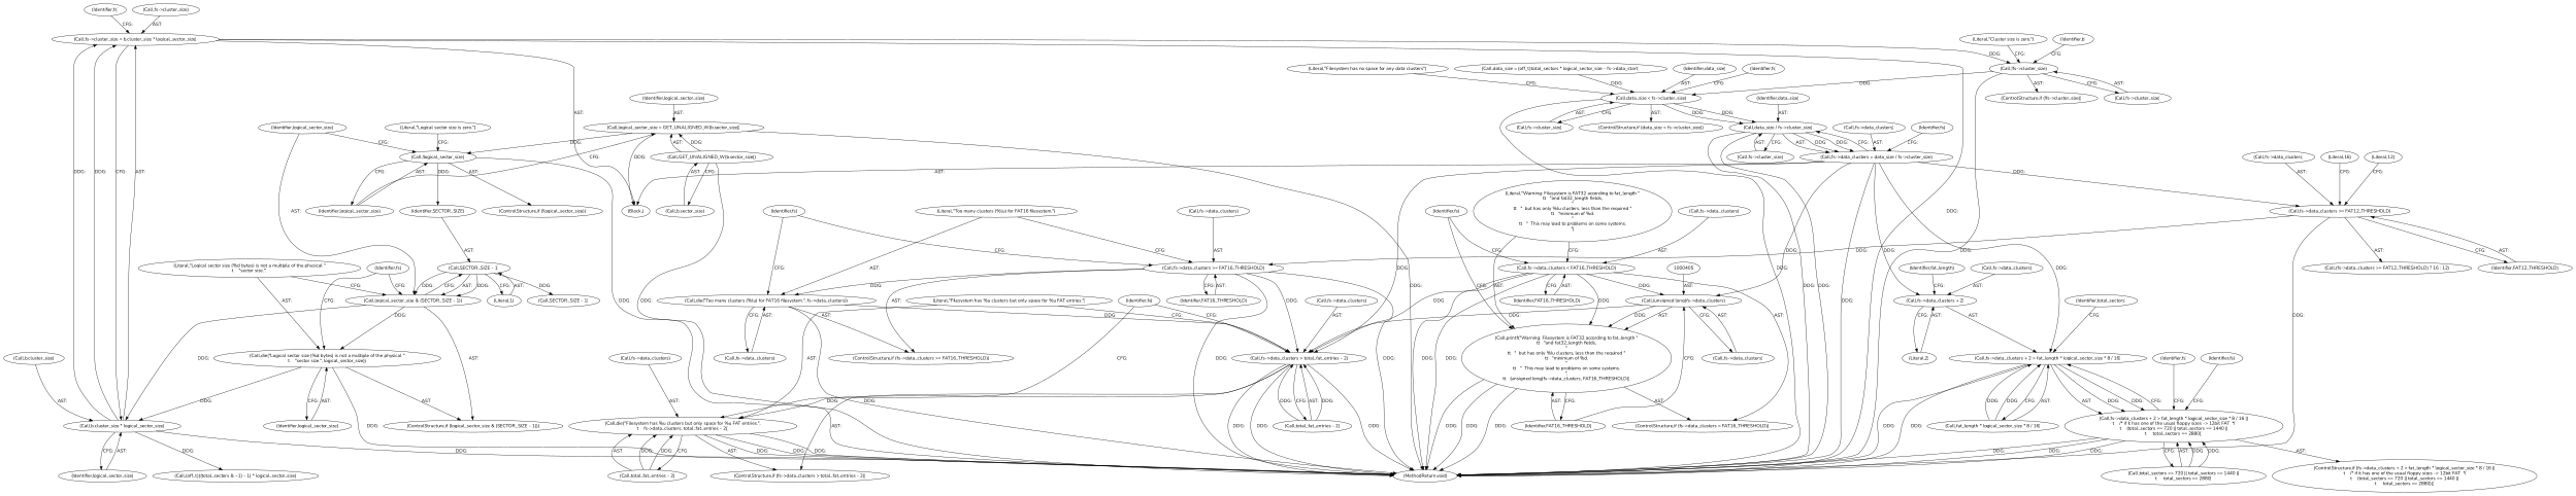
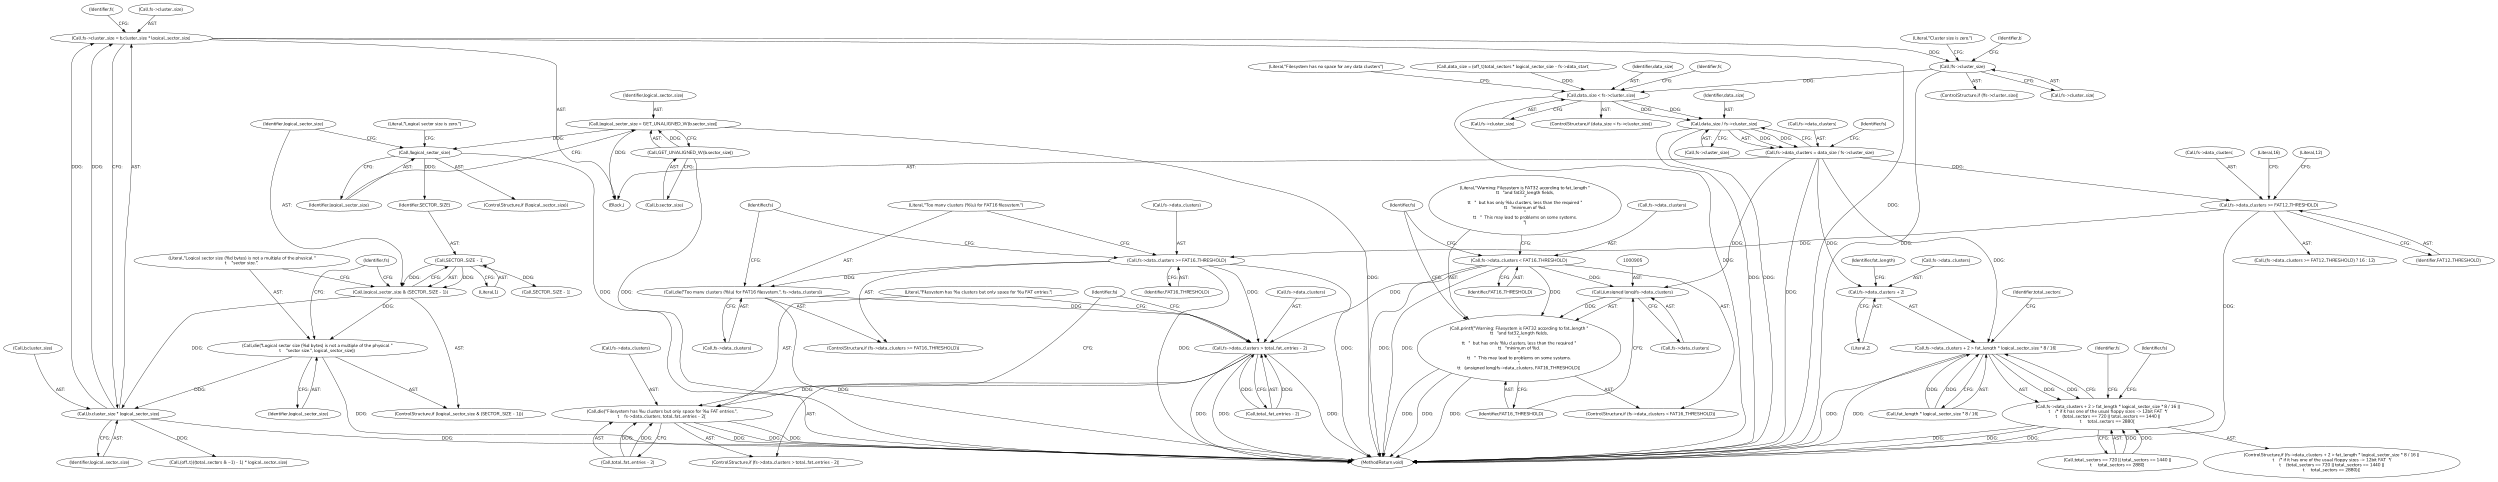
  digraph {
    fontname=Nunito
    node [fontname=Nunito]
    edge [fontname=Nunito]
    n1 [label="(Call,fs->cluster_size = b.cluster_size * logical_sector_size)"]
    n2 [label="(Call,b.cluster_size * logical_sector_size)"]
    n3 [label="(Call,!fs->cluster_size)"]
    n4 [label="(MethodReturn,void)"]
    n5 [label="(Block,)"]
    n6 [label="(Call,(off_t)((total_sectors & ~1) - 1) * logical_sector_size)"]
    n7 [label="(Identifier,logical_sector_size)"]
    n8 [label="(Call,data_size < fs->cluster_size)"]
    n9 [label="(ControlStructure,if (!fs->cluster_size))"]
    n10 [label="(Call,fs->cluster_size)"]
    n11 [label="(Call,logical_sector_size & (SECTOR_SIZE - 1))"]
    n12 [label="(Call,SECTOR_SIZE - 1)"]
    n13 [label="(Call,die(\"Logical sector size (%d bytes) is not a multiple of the physical \"\n\t    \"sector size.\", logical_sector_size))"]
    n14 [label="(ControlStructure,if (logical_sector_size & (SECTOR_SIZE - 1)))"]
    n15 [label="(Literal,1)"]
    n16 [label="(Call,SECTOR_SIZE - 1)"]
    n17 [label="(Identifier,logical_sector_size)"]
    n18 [label="(Call,!logical_sector_size)"]
    n19 [label="(Identifier,logical_sector_size)"]
    n20 [label="(ControlStructure,if (!logical_sector_size))"]
    n21 [label="(Identifier,SECTOR_SIZE)"]
    n22 [label="(Call,logical_sector_size = GET_UNALIGNED_W(b.sector_size))"]
    n23 [label="(Call,GET_UNALIGNED_W(b.sector_size))"]
    n24 [label="(Call,b.sector_size)"]
    n25 [label="(Call,data_size / fs->cluster_size)"]
    n26 [label="(ControlStructure,if (data_size < fs->cluster_size))"]
    n27 [label="(Call,fs->cluster_size)"]
    n28 [label="(Call,fs->data_clusters = data_size / fs->cluster_size)"]
    n29 [label="(Call,fs->cluster_size)"]
    n30 [label="(Call,fs->data_clusters > total_fat_entries - 2)"]
    n31 [label="(Call,fs->data_clusters >= FAT12_THRESHOLD)"]
    n32 [label="(Call,fs->data_clusters + 2 > fat_length * logical_sector_size * 8 / 16)"]
    n33 [label="(Call,fs->data_clusters + 2)"]
    n34 [label="(Call,(unsigned long)fs->data_clusters)"]
    n35 [label="(Call,fs->data_clusters < FAT16_THRESHOLD)"]
    n36 [label="(Call,printf(\"Warning: Filesystem is FAT32 according to fat_length \"\n\t\t   \"and fat32_length fields,\n\"\n\t\t   \"  but has only %lu clusters, less than the required \"\n\t\t   \"minimum of %d.\n\"\n\t\t   \"  This may lead to problems on some systems.\n\",\n\t\t   (unsigned long)fs->data_clusters, FAT16_THRESHOLD))"]
    n37 [label="(ControlStructure,if (fs->data_clusters < FAT16_THRESHOLD))"]
    n38 [label="(Identifier,FAT16_THRESHOLD)"]
    n39 [label="(Call,die(\"Filesystem has %u clusters but only space for %u FAT entries.\",\n\t    fs->data_clusters, total_fat_entries - 2))"]
    n40 [label="(Call,total_fat_entries - 2)"]
    n41 [label="(ControlStructure,if (fs->data_clusters > total_fat_entries - 2))"]
    n42 [label="(Call,fs->data_clusters >= FAT16_THRESHOLD)"]
    n43 [label="(Identifier,FAT12_THRESHOLD)"]
    n44 [label="(Call,(fs->data_clusters >= FAT12_THRESHOLD) ? 16 : 12)"]
    n45 [label="(Call,fs->data_clusters + 2 > fat_length * logical_sector_size * 8 / 16 ||\n\t    /* if it has one of the usual floppy sizes -> 12bit FAT  */\n\t    (total_sectors == 720 || total_sectors == 1440 ||\n\t     total_sectors == 2880))"]
    n46 [label="(Call,fat_length * logical_sector_size * 8 / 16)"]
    n47 [label="(Literal,2)"]
    n48 [label="(Call,fs->data_clusters)"]
    n49 [label="(Identifier,FAT16_THRESHOLD)"]
    n50 [label="(Call,total_fat_entries - 2)"]
    n51 [label="(Call,die(\"Too many clusters (%lu) for FAT16 filesystem.\", fs->data_clusters))"]
    n52 [label="(Identifier,FAT16_THRESHOLD)"]
    n53 [label="(ControlStructure,if (fs->data_clusters >= FAT16_THRESHOLD))"]
    n54 [label="(Call,fs->data_clusters)"]
    n55 [label="(ControlStructure,if (fs->data_clusters + 2 > fat_length * logical_sector_size * 8 / 16 ||\n\t    /* if it has one of the usual floppy sizes -> 12bit FAT  */\n\t    (total_sectors == 720 || total_sectors == 1440 ||\n\t     total_sectors == 2880)))"]
    n56 [label="(Call,total_sectors == 720 || total_sectors == 1440 ||\n\t     total_sectors == 2880)"]
    n57 [label="(Literal,\"Filesystem has %u clusters but only space for %u FAT entries.\")"]
    n58 [label="(Identifier,fs)"]
    n59 [label="(Identifier,fs)"]
    n60 [label="(Call,b.cluster_size)"]
    n61 [label="(Identifier,fat_length)"]
    n62 [label="(Identifier,total_sectors)"]
    n63 [label="(Call,fs->data_clusters)"]
    n64 [label="(Call,fs->data_clusters)"]
    n65 [label="(Literal,\"Filesystem has no space for any data clusters\")"]
    n66 [label="(Identifier,fs)"]
    n67 [label="(Literal,16)"]
    n68 [label="(Literal,\"Cluster size is zero.\")"]
    n69 [label="(Call,data_size = (off_t)total_sectors * logical_sector_size - fs->data_start)"]
    n70 [label="(Identifier,logical_sector_size)"]
    n71 [label="(Identifier,fs)"]
    n72 [label="(Identifier,data_size)"]
    n73 [label="(Call,fs->data_clusters)"]
    n74 [label="(Literal,\"Logical sector size (%d bytes) is not a multiple of the physical \"\n\t    \"sector size.\")"]
    n75 [label="(Identifier,data_size)"]
    n76 [label="(Identifier,fs)"]
    n77 [label="(Literal,\"Logical sector size is zero.\")"]
    n78 [label="(Identifier,fs)"]
    n79 [label="(Literal,\"Warning: Filesystem is FAT32 according to fat_length \"\n\t\t   \"and fat32_length fields,\n\"\n\t\t   \"  but has only %lu clusters, less than the required \"\n\t\t   \"minimum of %d.\n\"\n\t\t   \"  This may lead to problems on some systems.\n\")"]
    n80 [label="(Identifier,fs)"]
    n81 [label="(Literal,12)"]
    n82 [label="(Literal,\"Too many clusters (%lu) for FAT16 filesystem.\")"]
    n83 [label="(Call,fs->data_clusters)"]
    n84 [label="(Call,fs->data_clusters)"]
    n85 [label="(Call,fs->data_clusters)"]
    n86 [label="(Identifier,fs)"]
    n87 [label="(Call,fs->data_clusters)"]
    n88 [label="(Identifier,logical_sector_size)"]
    n89 [label="(Identifier,fs)"]
    n90 [label="(Call,fs->cluster_size)"]
    n91 [label="(Identifier,b)"]
-   1000405
+   1000405 [label=1000905]
    n1 -> n2 [label="CFG: "]
    n1 -> n3 [label="DDG: "]
    n1 -> n4 [label="DDG: "]
    n1 -> n5 [label="AST: "]
    n2 -> n1 [label="AST: "]
    n2 -> n1 [label="DDG: "]
    n2 -> n1 [label="DDG: "]
    n2 -> n4 [label="DDG: "]
    n2 -> n6 [label="DDG: "]
    n2 -> n7 [label="CFG: "]
    n3 -> n4 [label="DDG: "]
    n3 -> n8 [label="DDG: "]
    n3 -> n9 [label="AST: "]
    n3 -> n10 [label="CFG: "]
    n7 -> n2 [label="AST: "]
    n8 -> n4 [label="DDG: "]
    n8 -> n25 [label="DDG: "]
    n8 -> n25 [label="DDG: "]
    n8 -> n26 [label="AST: "]
    n8 -> n27 [label="CFG: "]
    n10 -> n3 [label="AST: "]
    n11 -> n2 [label="DDG: "]
    n11 -> n12 [label="CFG: "]
    n11 -> n13 [label="DDG: "]
    n11 -> n14 [label="AST: "]
    n12 -> n11 [label="AST: "]
    n12 -> n11 [label="DDG: "]
    n12 -> n11 [label="DDG: "]
    n12 -> n15 [label="CFG: "]
    n12 -> n16 [label="DDG: "]
    n13 -> n2 [label="DDG: "]
    n13 -> n4 [label="DDG: "]
    n13 -> n14 [label="AST: "]
    n13 -> n17 [label="CFG: "]
    n15 -> n12 [label="AST: "]
    n17 -> n13 [label="AST: "]
    n18 -> n4 [label="DDG: "]
    n18 -> n19 [label="CFG: "]
    n18 -> n20 [label="AST: "]
    n18 -> n21 [label="DDG: "]
    n19 -> n18 [label="AST: "]
    n19 -> n22 [label="CFG: "]
    n21 -> n12 [label="AST: "]
    n22 -> n4 [label="DDG: "]
    n22 -> n5 [label="DDG: "]
    n22 -> n18 [label="DDG: "]
+   n22 -> n23 [label="CFG: "]
    n23 -> n4 [label="DDG: "]
    n23 -> n22 [label="AST: "]
    n23 -> n22 [label="DDG: "]
    n23 -> n24 [label="CFG: "]
    n24 -> n23 [label="AST: "]
    n25 -> n4 [label="DDG: "]
    n25 -> n4 [label="DDG: "]
    n25 -> n28 [label="AST: "]
    n25 -> n28 [label="DDG: "]
    n25 -> n28 [label="DDG: "]
    n25 -> n29 [label="CFG: "]
    n27 -> n8 [label="AST: "]
    n28 -> n4 [label="DDG: "]
    n28 -> n5 [label="AST: "]
    n28 -> n25 [label="CFG: "]
-   n28 -> n30 [label="DDG: "]
    n28 -> n31 [label="DDG: "]
    n28 -> n32 [label="DDG: "]
    n28 -> n33 [label="DDG: "]
    n28 -> n34 [label="DDG: "]
    n29 -> n25 [label="AST: "]
    n30 -> n4 [label="DDG: "]
    n30 -> n4 [label="DDG: "]
    n30 -> n4 [label="DDG: "]
    n30 -> n39 [label="DDG: "]
    n30 -> n40 [label="CFG: "]
    n30 -> n41 [label="AST: "]
    n31 -> n4 [label="DDG: "]
    n31 -> n42 [label="DDG: "]
    n31 -> n43 [label="CFG: "]
    n31 -> n44 [label="AST: "]
    n32 -> n4 [label="DDG: "]
    n32 -> n4 [label="DDG: "]
    n32 -> n45 [label="AST: "]
    n32 -> n45 [label="DDG: "]
    n32 -> n45 [label="DDG: "]
    n32 -> n46 [label="CFG: "]
    n33 -> n32 [label="AST: "]
    n33 -> n47 [label="CFG: "]
-   n34 -> n30 [label="DDG: "]
    n34 -> n36 [label="AST: "]
    n34 -> n36 [label="DDG: "]
    n34 -> n48 [label="CFG: "]
    n35 -> n4 [label="DDG: "]
    n35 -> n4 [label="DDG: "]
    n35 -> n30 [label="DDG: "]
    n35 -> n34 [label="DDG: "]
    n35 -> n36 [label="DDG: "]
    n35 -> n37 [label="AST: "]
    n35 -> n38 [label="CFG: "]
    n36 -> n4 [label="DDG: "]
    n36 -> n4 [label="DDG: "]
    n36 -> n4 [label="DDG: "]
    n36 -> n37 [label="AST: "]
    n36 -> n49 [label="CFG: "]
    n38 -> n35 [label="AST: "]
    n39 -> n4 [label="DDG: "]
    n39 -> n4 [label="DDG: "]
    n39 -> n4 [label="DDG: "]
    n39 -> n41 [label="AST: "]
    n39 -> n50 [label="CFG: "]
    n40 -> n30 [label="AST: "]
    n40 -> n30 [label="DDG: "]
    n40 -> n30 [label="DDG: "]
    n42 -> n4 [label="DDG: "]
    n42 -> n4 [label="DDG: "]
    n42 -> n30 [label="DDG: "]
    n42 -> n51 [label="DDG: "]
    n42 -> n52 [label="CFG: "]
    n42 -> n53 [label="AST: "]
    n43 -> n31 [label="AST: "]
    n45 -> n4 [label="DDG: "]
    n45 -> n4 [label="DDG: "]
    n45 -> n4 [label="DDG: "]
    n45 -> n32 [label="CFG: "]
    n45 -> n55 [label="AST: "]
    n45 -> n56 [label="CFG: "]
    n46 -> n32 [label="AST: "]
    n46 -> n32 [label="DDG: "]
    n46 -> n32 [label="DDG: "]
    n47 -> n33 [label="AST: "]
    n48 -> n34 [label="AST: "]
    n49 -> n34 [label="CFG: "]
    n49 -> n36 [label="AST: "]
    n50 -> n39 [label="AST: "]
    n50 -> n39 [label="DDG: "]
    n50 -> n39 [label="DDG: "]
    n51 -> n4 [label="DDG: "]
    n51 -> n30 [label="DDG: "]
    n51 -> n53 [label="AST: "]
    n51 -> n54 [label="CFG: "]
    n52 -> n42 [label="AST: "]
    n54 -> n51 [label="AST: "]
    n56 -> n45 [label="AST: "]
    n56 -> n45 [label="DDG: "]
    n56 -> n45 [label="DDG: "]
    n57 -> n30 [label="CFG: "]
    n57 -> n39 [label="AST: "]
    n58 -> n45 [label="CFG: "]
    n59 -> n1 [label="CFG: "]
    n60 -> n2 [label="AST: "]
    n61 -> n33 [label="CFG: "]
    n62 -> n32 [label="CFG: "]
    n63 -> n39 [label="AST: "]
    n64 -> n35 [label="AST: "]
    n65 -> n8 [label="CFG: "]
    n66 -> n42 [label="CFG: "]
    n66 -> n51 [label="CFG: "]
    n67 -> n31 [label="CFG: "]
    n68 -> n3 [label="CFG: "]
    n69 -> n8 [label="DDG: "]
    n70 -> n22 [label="AST: "]
    n71 -> n30 [label="CFG: "]
    n71 -> n39 [label="CFG: "]
    n72 -> n25 [label="AST: "]
    n73 -> n30 [label="AST: "]
    n74 -> n11 [label="CFG: "]
    n74 -> n13 [label="AST: "]
    n75 -> n8 [label="AST: "]
    n76 -> n35 [label="CFG: "]
    n76 -> n36 [label="CFG: "]
    n77 -> n18 [label="CFG: "]
    n78 -> n28 [label="CFG: "]
    n79 -> n35 [label="CFG: "]
    n79 -> n36 [label="AST: "]
    n80 -> n8 [label="CFG: "]
    n81 -> n31 [label="CFG: "]
    n82 -> n42 [label="CFG: "]
    n82 -> n51 [label="AST: "]
    n83 -> n31 [label="AST: "]
    n84 -> n28 [label="AST: "]
    n85 -> n33 [label="AST: "]
    n86 -> n11 [label="CFG: "]
    n86 -> n13 [label="CFG: "]
    n87 -> n42 [label="AST: "]
    n88 -> n11 [label="AST: "]
    n88 -> n18 [label="CFG: "]
    n89 -> n45 [label="CFG: "]
    n90 -> n1 [label="AST: "]
    n91 -> n3 [label="CFG: "]
    1000405 -> n34 [label="AST: "]
  }
